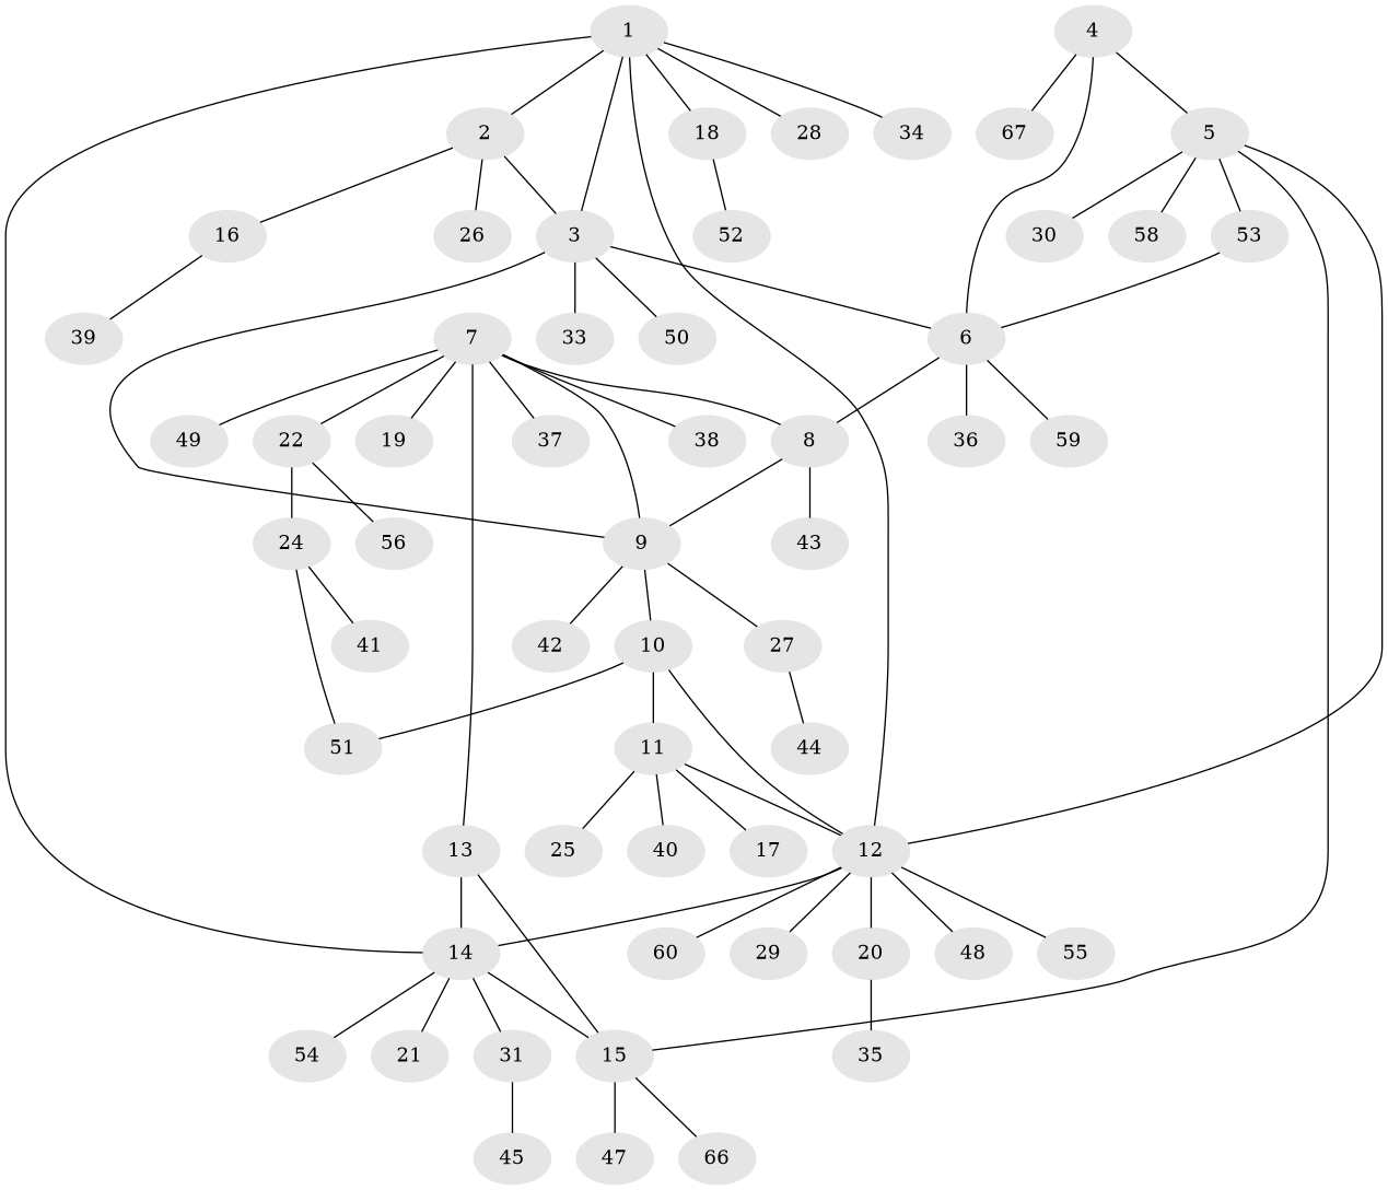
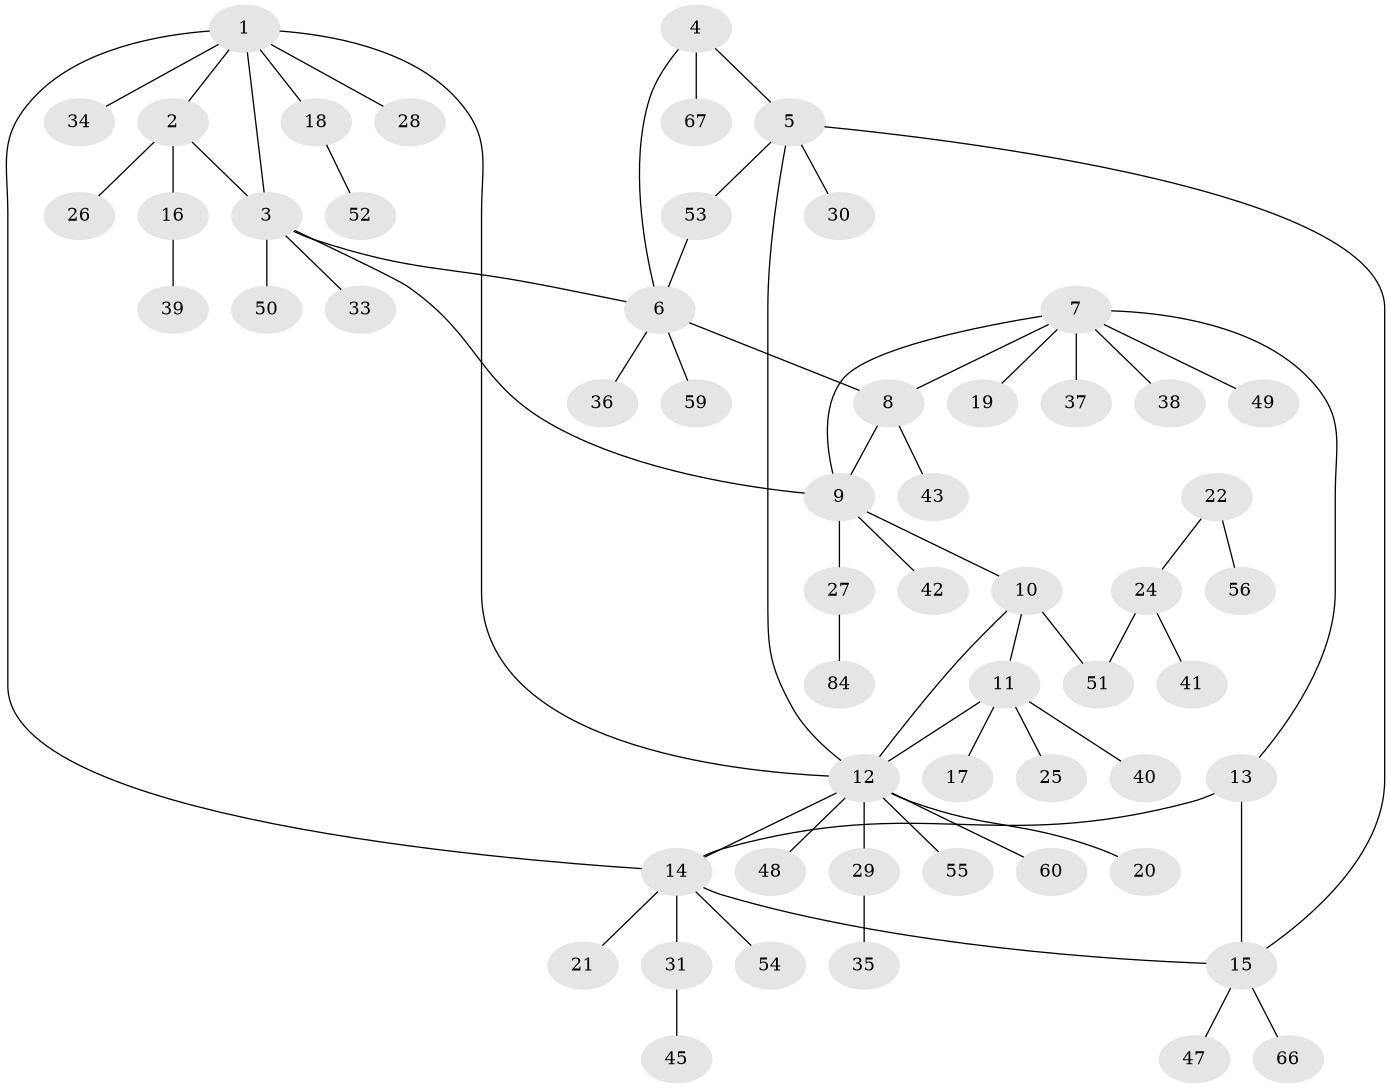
  graph {
    node [color=gray90 style=filled]
    1
    2
    3
    12
    14
    18
    28
    34
    16
    26
    6
    9
    33
    50
    20
    29
    48
    55
    60
    15
    21
    31
    54
    52
    39
    8
    36
    59
    10
    27
    42
    4
    5
    n34 [label=67]
    30
    53
-   58
    n38 [label=66]
    47
    43
    7
    13
    19
    22
    37
    38
    49
    24
    56
    11
    51
-   44
+   44 [label=84]
    17
    25
    40
    35
    45
    41
    1 -- 2
    1 -- 3
    1 -- 12
    1 -- 14
    1 -- 18
    1 -- 28
    1 -- 34
    2 -- 3
    2 -- 16
    2 -- 26
    3 -- 6
    3 -- 9
    3 -- 33
    3 -- 50
    12 -- 14
    12 -- 20
    12 -- 29
    12 -- 48
    12 -- 55
    12 -- 60
    14 -- 15
    14 -- 21
    14 -- 31
    14 -- 54
    18 -- 52
    16 -- 39
    6 -- 8
    6 -- 36
    6 -- 59
    9 -- 10
    9 -- 27
    9 -- 42
-   20 -- 35
+   29 -- 35
    15 -- n38
    15 -- 47
    31 -- 45
    8 -- 9
    8 -- 43
    10 -- 12
    10 -- 11
    10 -- 51
    27 -- 44
    4 -- 6
    4 -- 5
    4 -- n34
    5 -- 12
    5 -- 15
    5 -- 30
    5 -- 53
-   5 -- 58
    53 -- 6
    7 -- 9
    7 -- 8
    7 -- 13
    7 -- 19
-   7 -- 22
    7 -- 37
    7 -- 38
    7 -- 49
    13 -- 14
    13 -- 15
    22 -- 24
    22 -- 56
    24 -- 51
    24 -- 41
    11 -- 12
    11 -- 17
    11 -- 25
    11 -- 40
  }
